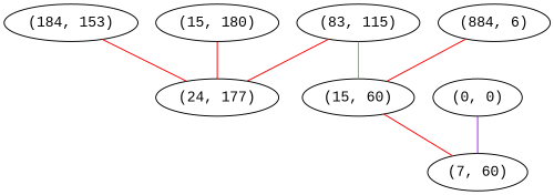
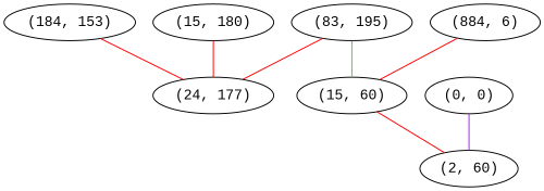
  graph {
    fontname="Liberation Mono"
    node [fontname="Liberation Mono"]
    edge [color=red fontname="Liberation Mono" weight=1]
    n1 [label="(184, 153)"]
    "(24, 177)"
    "(0, 0)"
-   "(7, 60)"
-   "(83, 115)"
+   "(7, 60)" [label="(2, 60)"]
+   "(83, 115)" [label="(83, 195)"]
    "(15, 60)"
    "(15, 180)"
    n8 [label="(884, 6)"]
    n1 -- "(24, 177)"
    "(0, 0)" -- "(7, 60)" [color=purple weight=4]
    "(83, 115)" -- "(24, 177)"
    "(83, 115)" -- "(15, 60)" [color=green weight=2]
    "(15, 60)" -- "(7, 60)"
    "(15, 180)" -- "(24, 177)"
    n8 -- "(15, 60)"
  }
